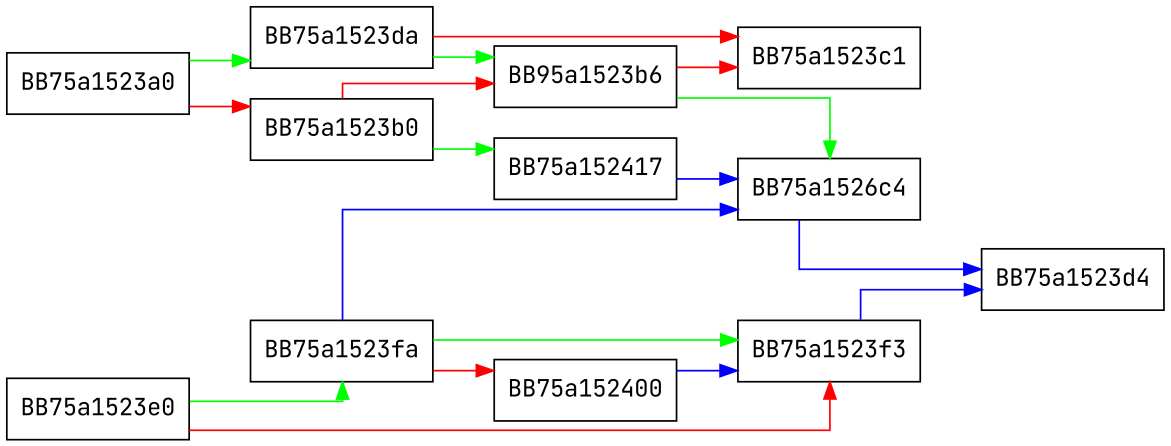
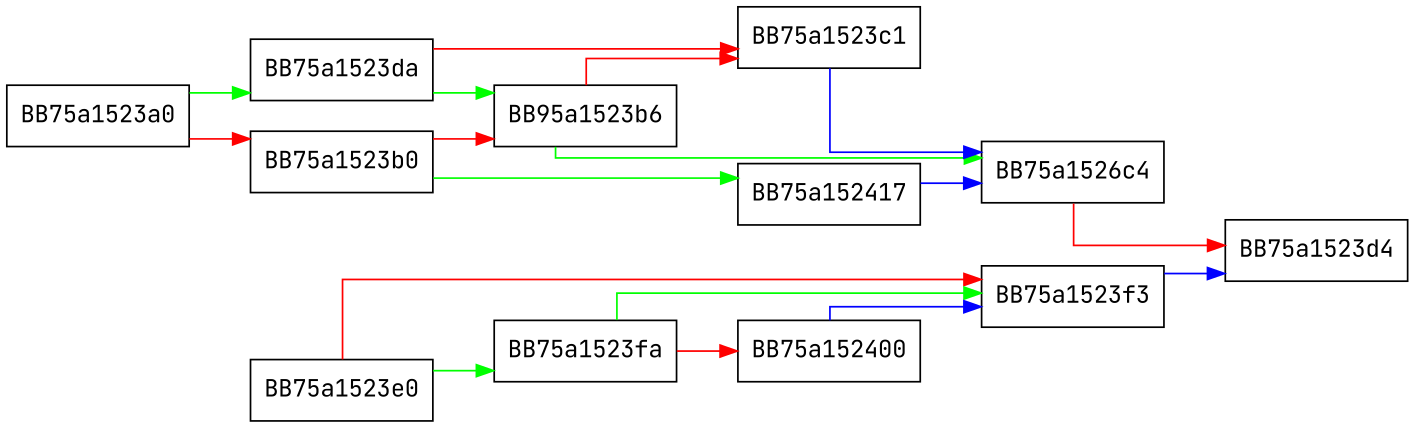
  digraph {
    fontname="JetBrains Mono"
    rankdir=LR
    splines=ortho
    node [fontname="JetBrains Mono" shape=box]
    edge [color=red fontname="JetBrains Mono"]
    BB75a1523a0
    BB75a1523da
    BB75a1523b0
    n4 [label=BB95a1523b6]
    BB75a1523c1
    BB75a152417
    n7 [label=BB75a1526c4]
    BB75a1523e0
    BB75a1523fa
    BB75a1523f3
    BB75a1523d4
    BB75a152400
    BB75a1523a0 -> BB75a1523da [color=green]
    BB75a1523a0 -> BB75a1523b0
    BB75a1523da -> n4 [color=green]
    BB75a1523da -> BB75a1523c1
    BB75a1523b0 -> n4
    BB75a1523b0 -> BB75a152417 [color=green]
    n4 -> BB75a1523c1
    n4 -> n7 [color=green]
-   BB75a1523fa -> n7 [color=blue]
+   BB75a1523c1 -> n7 [color=blue]
    BB75a152417 -> n7 [color=blue]
-   n7 -> BB75a1523d4 [color=blue]
+   n7 -> BB75a1523d4
    BB75a1523e0 -> BB75a1523fa [color=green]
    BB75a1523e0 -> BB75a1523f3
    BB75a1523fa -> BB75a1523f3 [color=green]
    BB75a1523fa -> BB75a152400
    BB75a1523f3 -> BB75a1523d4 [color=blue]
    BB75a152400 -> BB75a1523f3 [color=blue]
  }
